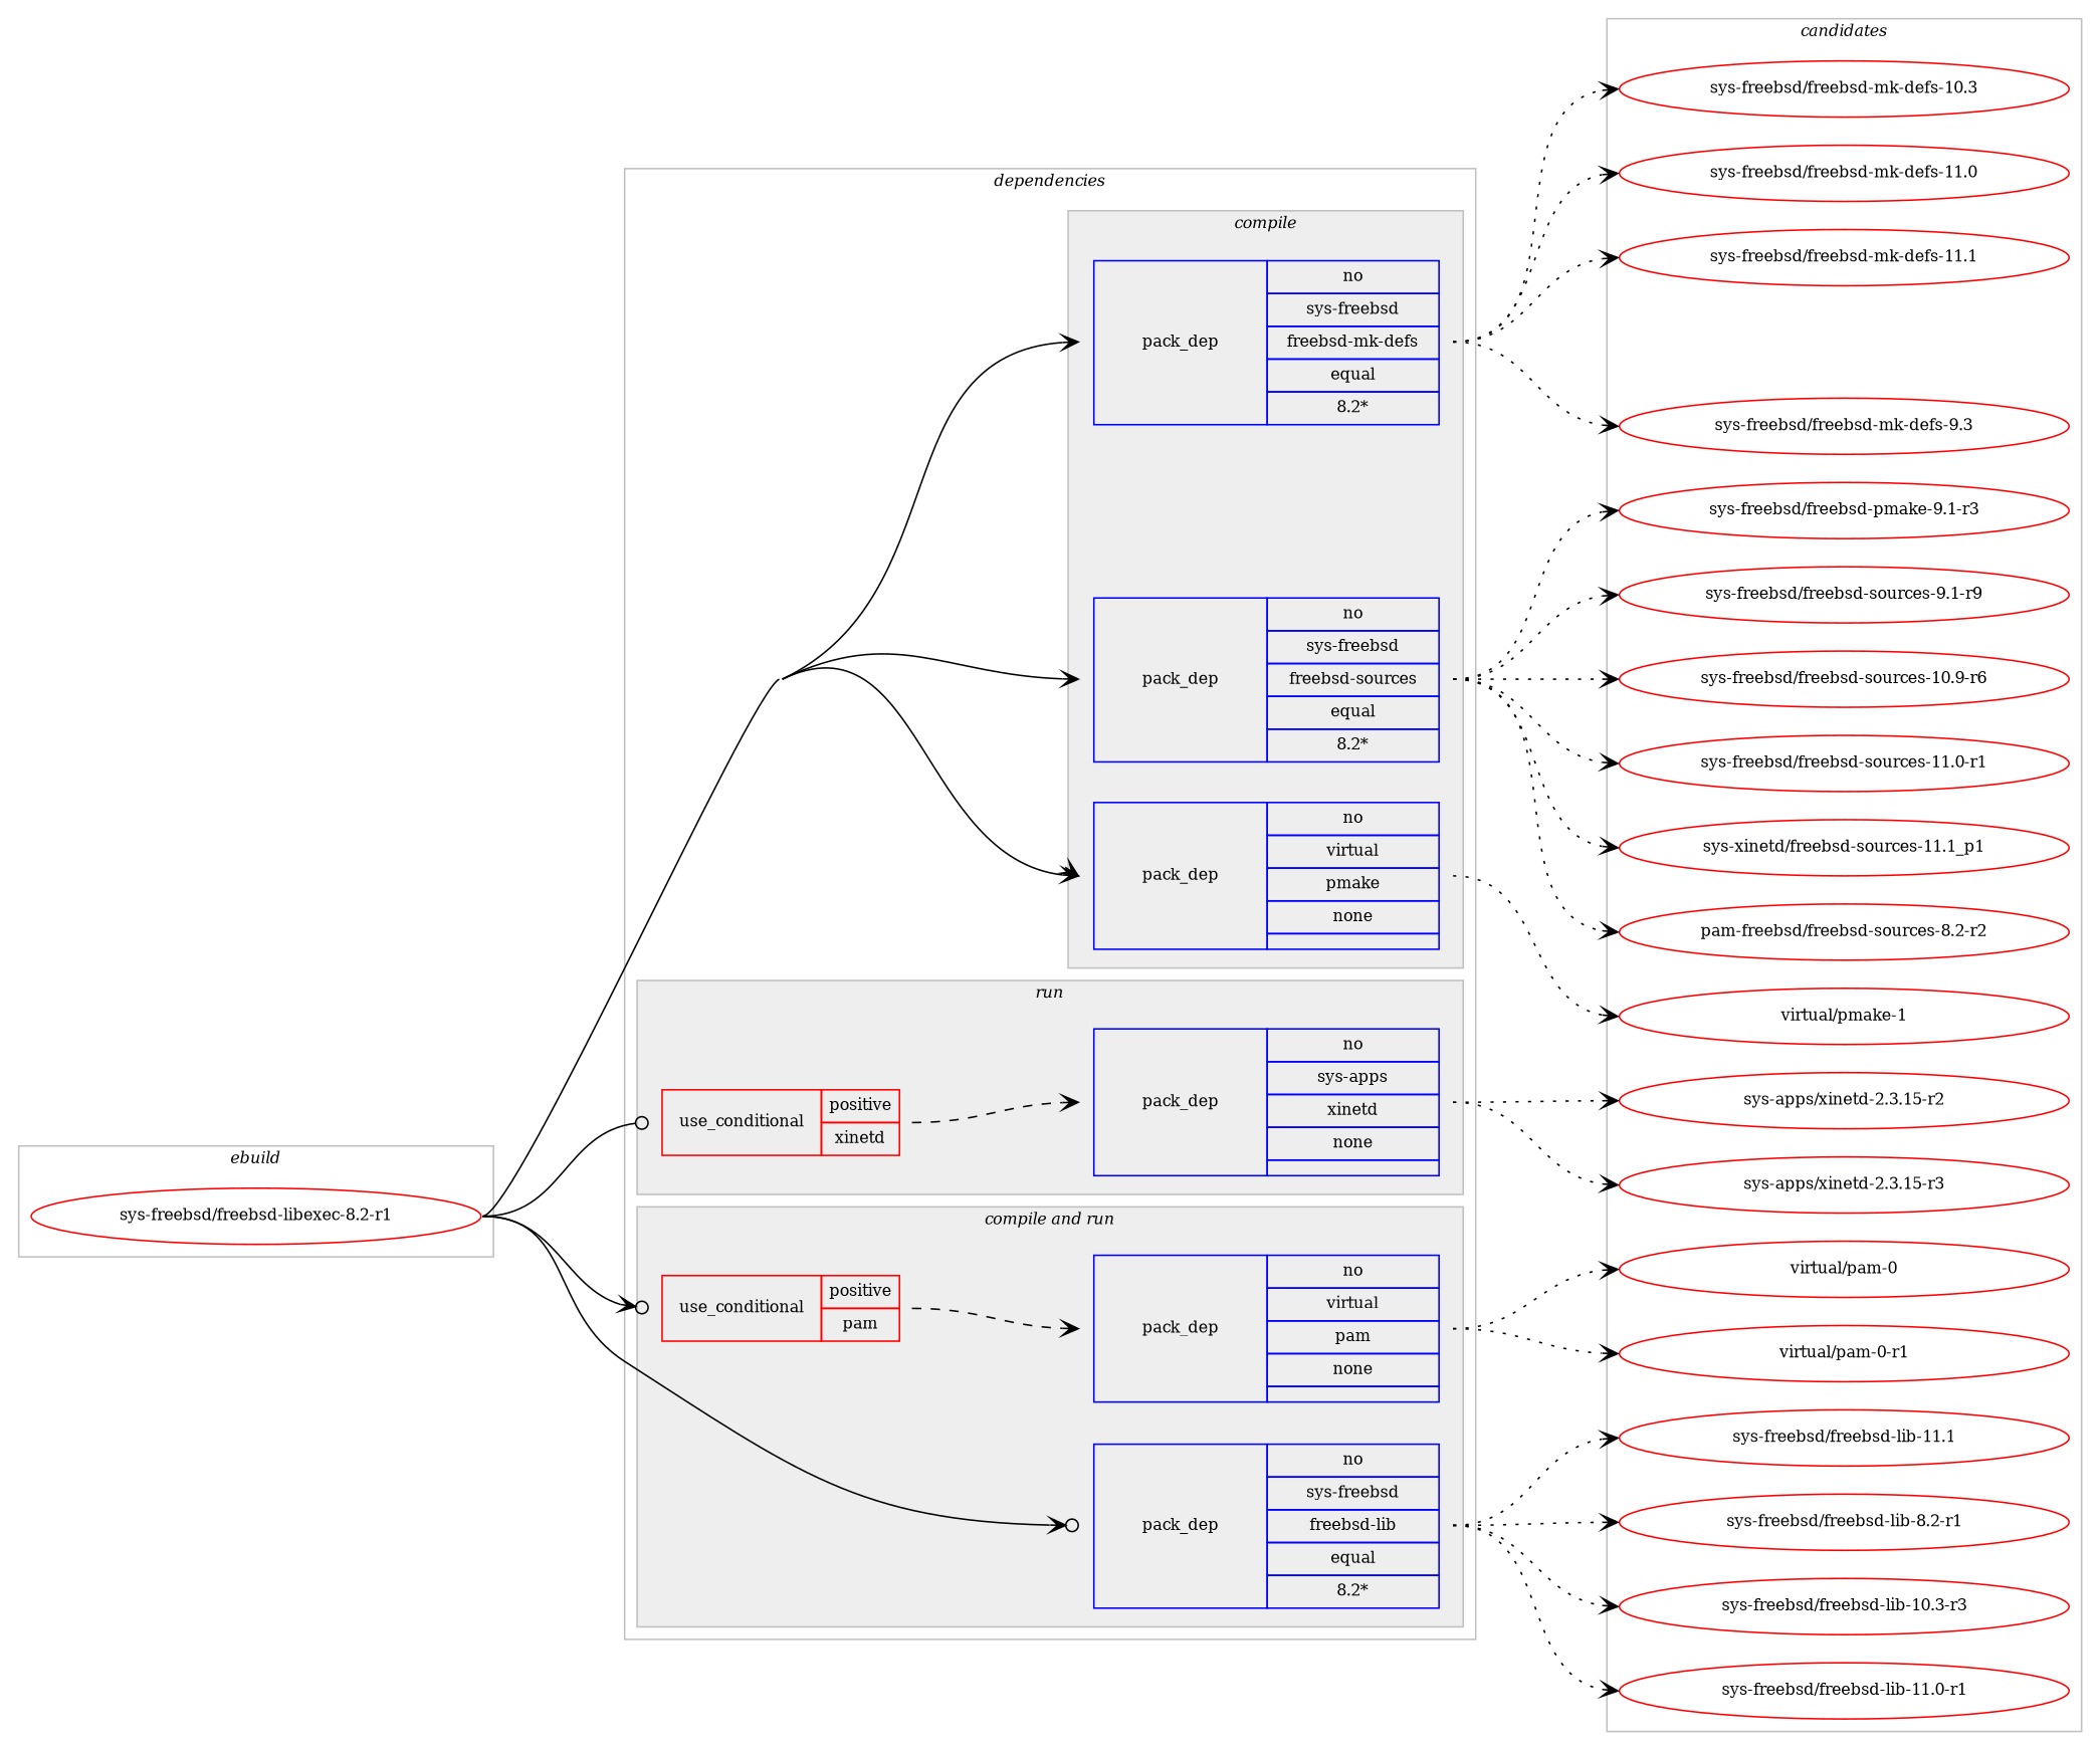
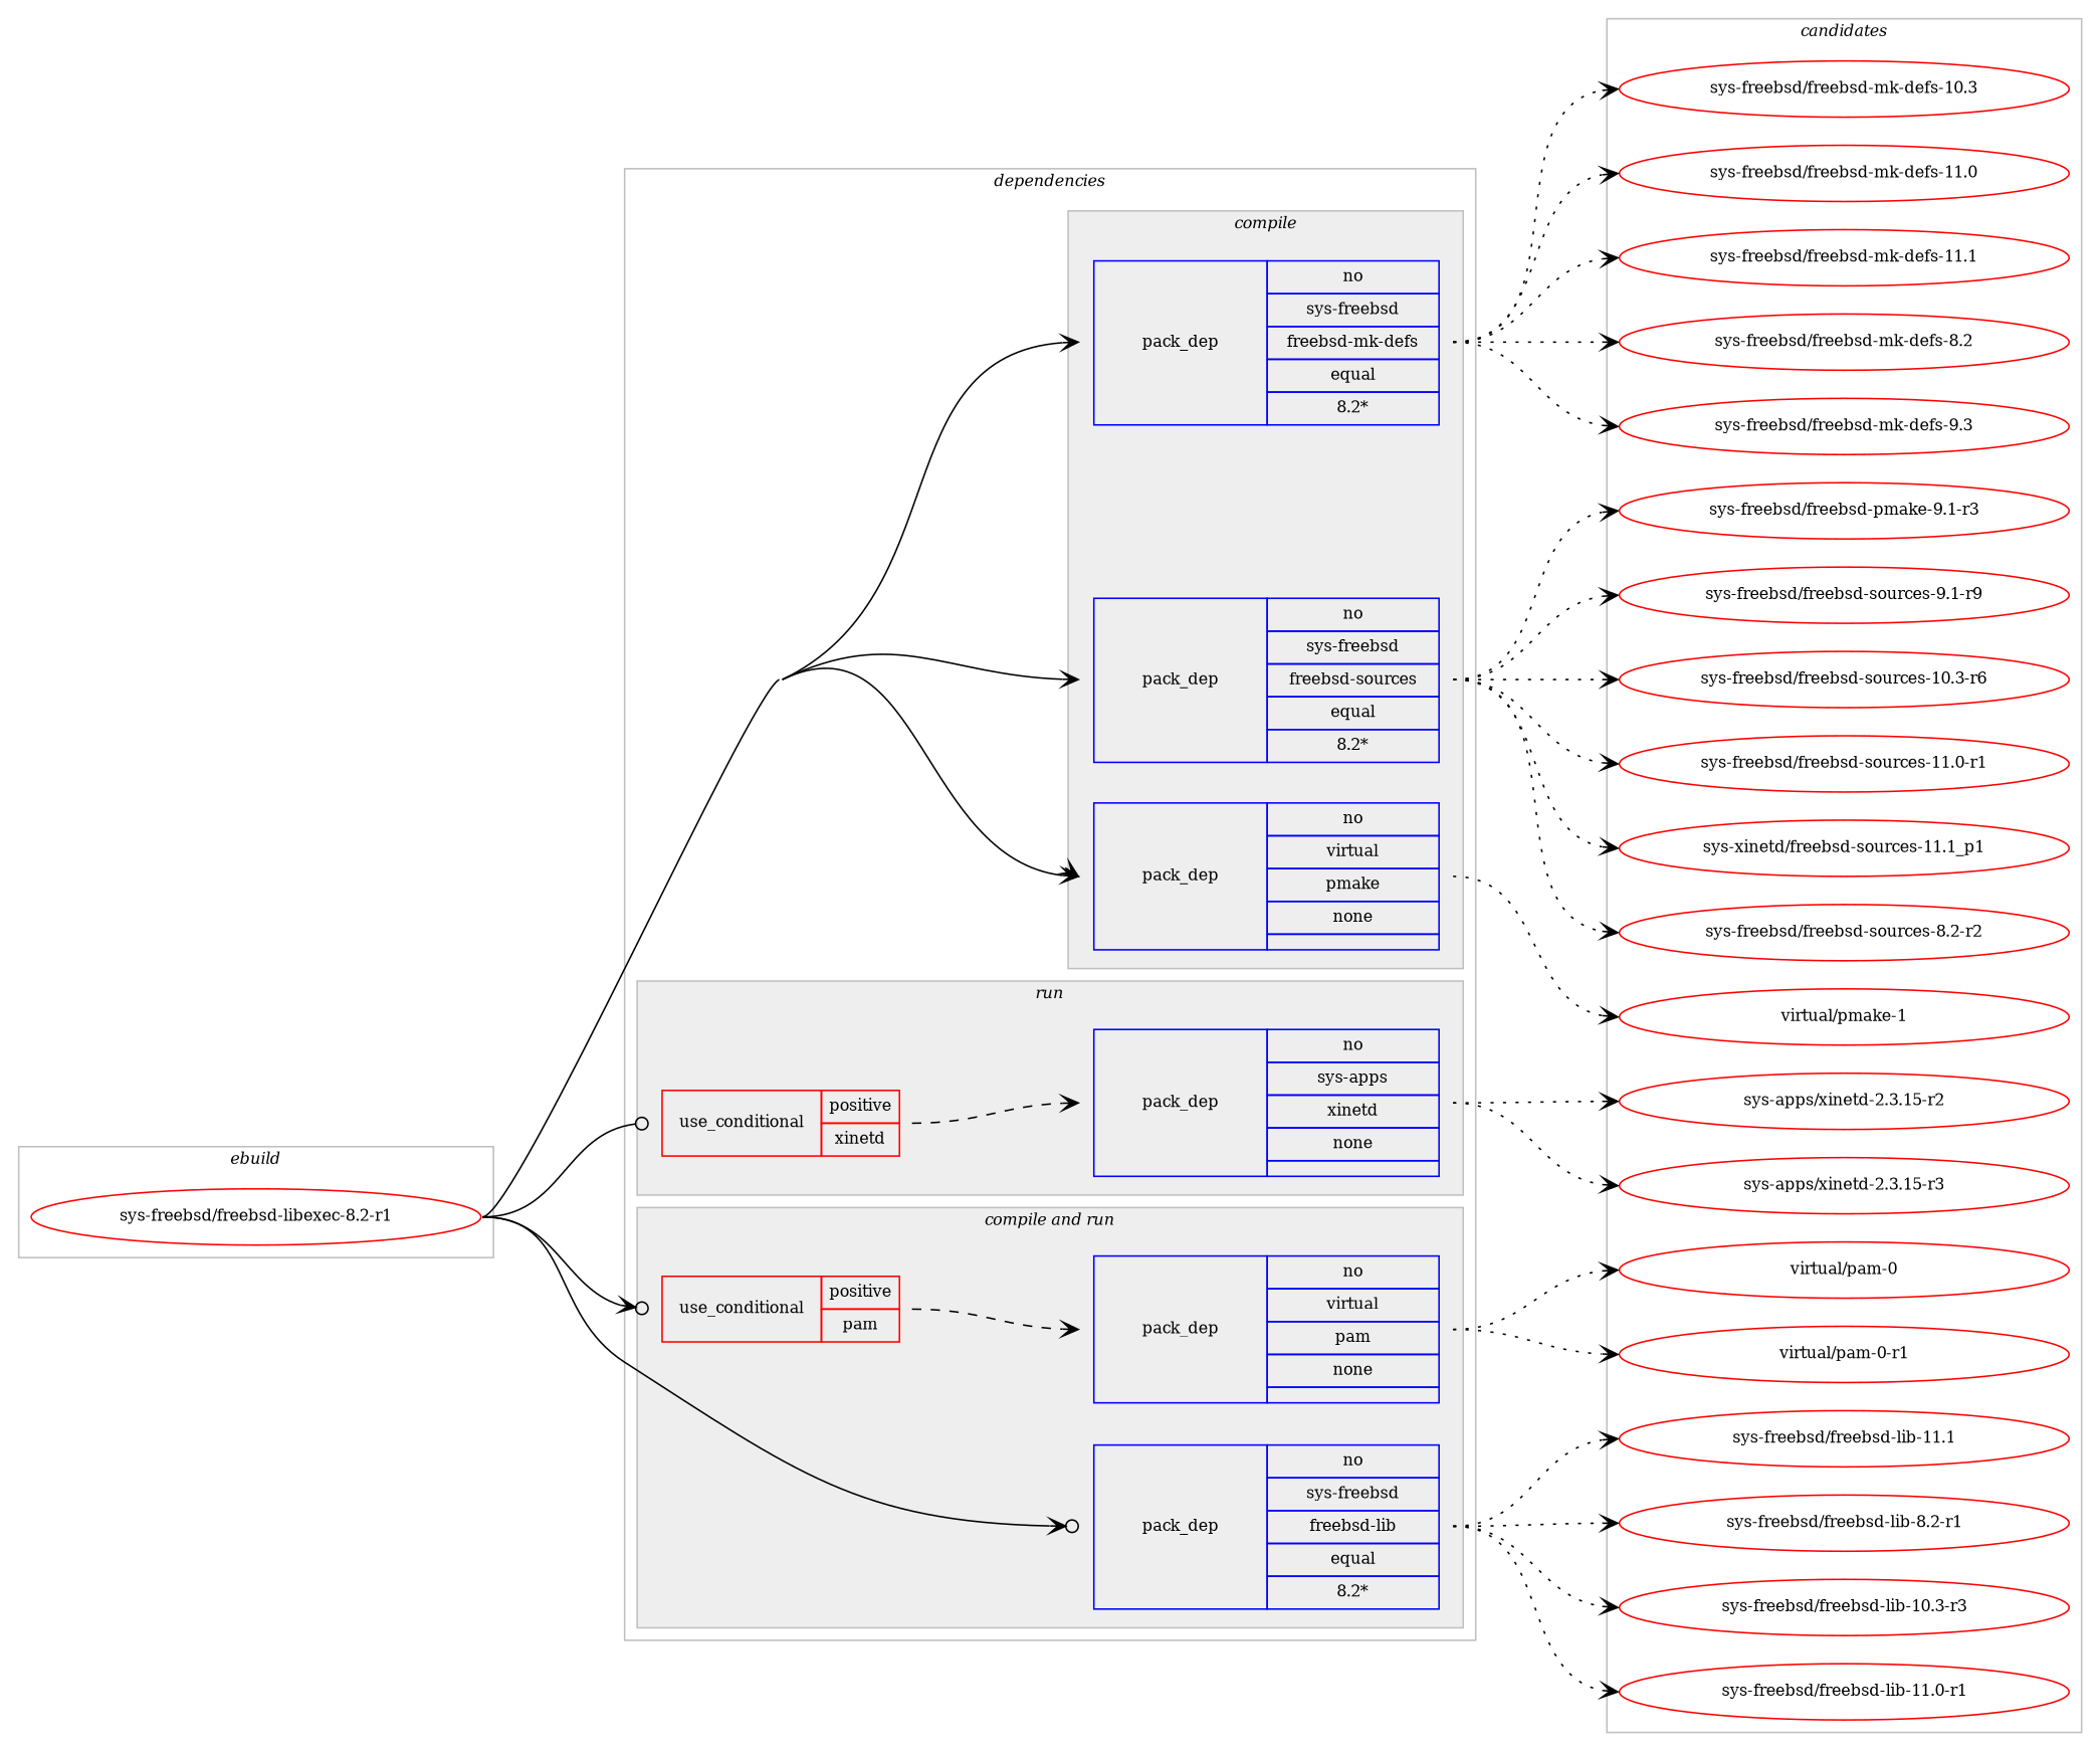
  digraph {
    compound=true
    concentrate=true
    fontname="DejaVu Serif"
    fontsize=10
    newrank=true
    rankdir=LR
    ranksep=1.5
    node [color=red fontname="DejaVu Serif" fontsize=10]
    edge [arrowhead=vee fontname="DejaVu Serif" headport=w style=dotted tailport=e weight=100]
    n1 [label="sys-freebsd/freebsd-libexec-8.2-r1" width=4]
    n2 [color=blue label=<<TABLE BORDER="0" CELLBORDER="1" CELLSPACING="0" CELLPADDING="4" WIDTH="220"><TR><TD ROWSPAN="6" CELLPADDING="30">pack_dep</TD></TR><TR><TD WIDTH="110">no</TD></TR><TR><TD>sys-freebsd</TD></TR><TR><TD>freebsd-mk-defs</TD></TR><TR><TD>equal</TD></TR><TR><TD>8.2*</TD></TR></TABLE>> shape=none]
    n3 [color=blue label=<<TABLE BORDER="0" CELLBORDER="1" CELLSPACING="0" CELLPADDING="4" WIDTH="220"><TR><TD ROWSPAN="6" CELLPADDING="30">pack_dep</TD></TR><TR><TD WIDTH="110">no</TD></TR><TR><TD>sys-freebsd</TD></TR><TR><TD>freebsd-sources</TD></TR><TR><TD>equal</TD></TR><TR><TD>8.2*</TD></TR></TABLE>> shape=none]
    n4 [color=blue label=<<TABLE BORDER="0" CELLBORDER="1" CELLSPACING="0" CELLPADDING="4" WIDTH="220"><TR><TD ROWSPAN="6" CELLPADDING="30">pack_dep</TD></TR><TR><TD WIDTH="110">no</TD></TR><TR><TD>virtual</TD></TR><TR><TD>pmake</TD></TR><TR><TD>none</TD></TR><TR><TD></TD></TR></TABLE>> shape=none]
    n5 [color=blue label=<<TABLE BORDER="0" CELLBORDER="1" CELLSPACING="0" CELLPADDING="4" WIDTH="220"><TR><TD ROWSPAN="6" CELLPADDING="30">pack_dep</TD></TR><TR><TD WIDTH="110">no</TD></TR><TR><TD>virtual</TD></TR><TR><TD>pam</TD></TR><TR><TD>none</TD></TR><TR><TD></TD></TR></TABLE>> shape=none]
    n6 [label=<<TABLE BORDER="0" CELLBORDER="1" CELLSPACING="0" CELLPADDING="4"><TR><TD ROWSPAN="3" CELLPADDING="10">use_conditional</TD></TR><TR><TD>positive</TD></TR><TR><TD>pam</TD></TR></TABLE>> shape=none]
    n7 [color=blue label=<<TABLE BORDER="0" CELLBORDER="1" CELLSPACING="0" CELLPADDING="4" WIDTH="220"><TR><TD ROWSPAN="6" CELLPADDING="30">pack_dep</TD></TR><TR><TD WIDTH="110">no</TD></TR><TR><TD>sys-freebsd</TD></TR><TR><TD>freebsd-lib</TD></TR><TR><TD>equal</TD></TR><TR><TD>8.2*</TD></TR></TABLE>> shape=none]
    n8 [color=blue label=<<TABLE BORDER="0" CELLBORDER="1" CELLSPACING="0" CELLPADDING="4" WIDTH="220"><TR><TD ROWSPAN="6" CELLPADDING="30">pack_dep</TD></TR><TR><TD WIDTH="110">no</TD></TR><TR><TD>sys-apps</TD></TR><TR><TD>xinetd</TD></TR><TR><TD>none</TD></TR><TR><TD></TD></TR></TABLE>> shape=none]
    n9 [label=<<TABLE BORDER="0" CELLBORDER="1" CELLSPACING="0" CELLPADDING="4"><TR><TD ROWSPAN="3" CELLPADDING="10">use_conditional</TD></TR><TR><TD>positive</TD></TR><TR><TD>xinetd</TD></TR></TABLE>> shape=none]
    n10 [label="sys-freebsd/freebsd-mk-defs-10.3" width=4]
    n11 [label="sys-freebsd/freebsd-mk-defs-11.0" width=4]
    n12 [label="sys-freebsd/freebsd-mk-defs-11.1" width=4]
+   n13 [label="sys-freebsd/freebsd-mk-defs-8.2" width=4]
    n14 [label="sys-freebsd/freebsd-mk-defs-9.3" width=4]
-   n15 [label="sys-freebsd/freebsd-sources-10.9-r6" width=4]
+   n15 [label="sys-freebsd/freebsd-sources-10.3-r6" width=4]
    n16 [label="sys-freebsd/freebsd-sources-11.0-r1" width=4]
    n17 [label="sys-xinetd/freebsd-sources-11.1_p1" width=4]
-   n18 [label="pam-freebsd/freebsd-sources-8.2-r2" width=4]
+   n18 [label="sys-freebsd/freebsd-sources-8.2-r2" width=4]
    n19 [label="sys-freebsd/freebsd-pmake-9.1-r3" width=4]
    n20 [label="sys-freebsd/freebsd-sources-9.1-r9" width=4]
    n21 [label="virtual/pmake-1" width=4]
    n22 [label="virtual/pam-0" width=4]
    n23 [label="virtual/pam-0-r1" width=4]
    n24 [label="sys-freebsd/freebsd-lib-10.3-r3" width=4]
    n25 [label="sys-freebsd/freebsd-lib-11.0-r1" width=4]
    n26 [label="sys-freebsd/freebsd-lib-11.1" width=4]
    n27 [label="sys-freebsd/freebsd-lib-8.2-r1" width=4]
    n28 [label="sys-apps/xinetd-2.3.15-r2" width=4]
    n29 [label="sys-apps/xinetd-2.3.15-r3" width=4]
    subgraph cluster_1 {
      color=gray
      label=<<i>ebuild</i>>
      rank=same
      n1
    }
    subgraph cluster_2 {
      color=gray
      label=<<i>dependencies</i>>
      subgraph cluster_3 {
        color=gray
        fillcolor="#eeeeee"
        label=<<i>compile</i>>
        style=filled
        subgraph sub_4 {
          color=gray
          fillcolor="#eeeeee"
          label=<<i>compile</i>>
          style=filled
          n2
        }
        subgraph sub_5 {
          color=gray
          fillcolor="#eeeeee"
          label=<<i>compile</i>>
          style=filled
          n3
        }
        subgraph sub_6 {
          color=gray
          fillcolor="#eeeeee"
          label=<<i>compile</i>>
          style=filled
          n4
        }
      }
      subgraph cluster_7 {
        color=gray
        fillcolor="#eeeeee"
        label=<<i>compile and run</i>>
        style=filled
        subgraph sub_8 {
          color=gray
          fillcolor="#eeeeee"
          label=<<i>compile and run</i>>
          style=filled
          n6
          subgraph sub_9 {
            color=gray
            fillcolor="#eeeeee"
            label=<<i>compile and run</i>>
            style=filled
            n5
          }
        }
        subgraph sub_10 {
          color=gray
          fillcolor="#eeeeee"
          label=<<i>compile and run</i>>
          style=filled
          n7
        }
      }
      subgraph cluster_11 {
        color=gray
        fillcolor="#eeeeee"
        label=<<i>run</i>>
        style=filled
        subgraph sub_12 {
          color=gray
          fillcolor="#eeeeee"
          label=<<i>run</i>>
          style=filled
          n9
          subgraph sub_13 {
            color=gray
            fillcolor="#eeeeee"
            label=<<i>run</i>>
            style=filled
            n8
          }
        }
      }
    }
    subgraph cluster_14 {
      color=gray
      label=<<i>candidates</i>>
      rank=same
      subgraph sub_15 {
        color=black
        label=<<i>candidates</i>>
        nodesep=1
        rank=same
        n10
        n11
        n12
+       n13
        n14
      }
      subgraph sub_16 {
        color=black
        label=<<i>candidates</i>>
        nodesep=1
        rank=same
        n15
        n16
        n17
        n18
        n19
        n20
      }
      subgraph sub_17 {
        color=black
        label=<<i>candidates</i>>
        nodesep=1
        rank=same
        n21
      }
      subgraph sub_18 {
        color=black
        label=<<i>candidates</i>>
        nodesep=1
        rank=same
        n22
        n23
      }
      subgraph sub_19 {
        color=black
        label=<<i>candidates</i>>
        nodesep=1
        rank=same
        n24
        n25
        n26
        n27
      }
      subgraph sub_20 {
        color=black
        label=<<i>candidates</i>>
        nodesep=1
        rank=same
        n28
        n29
      }
    }
    n1 -> n2 [style=solid weight=20]
    n1 -> n3 [style=solid weight=20]
    n1 -> n4 [style=solid weight=20]
    n1 -> n6 [arrowhead=odotvee style=solid weight=20]
    n1 -> n7 [arrowhead=odotvee style=solid weight=20]
    n1 -> n9 [arrowhead=odot style=solid weight=20]
    n2 -> n10
    n2 -> n11
    n2 -> n12
+   n2 -> n13
    n2 -> n14
    n3 -> n15
    n3 -> n16
    n3 -> n17
    n3 -> n18
    n3 -> n19
    n3 -> n20
    n4 -> n21
    n5 -> n22
    n5 -> n23
    n6 -> n5 [style=dashed weight=20]
    n7 -> n24
    n7 -> n25
    n7 -> n26
    n7 -> n27
    n8 -> n28
    n8 -> n29
    n9 -> n8 [style=dashed weight=20]
  }
